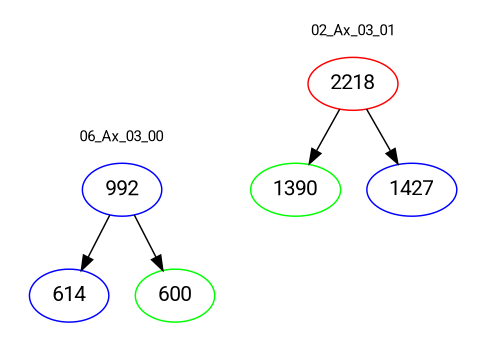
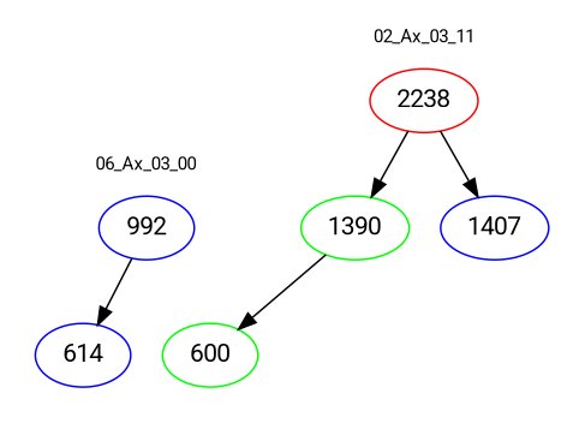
  digraph {
    fontname=Roboto
    node [color=blue fontname=Roboto]
    edge [color=black fontname=Roboto]
    n1 [label=992]
    n2 [color=green label=600]
    n3 [label=614]
-   n4 [color=red label=2218]
+   n4 [color=red label=2238]
    n5 [color=green label=1390]
-   n6 [label=1427]
+   n6 [label=1407]
    subgraph cluster_1 {
      color=white
      fontsize=10
      label="06_Ax_03_00"
      n1
      n2
      n3
    }
    subgraph cluster_2 {
      color=white
      fontsize=10
-     label="02_Ax_03_01"
+     label="02_Ax_03_11"
      n4
      n5
      n6
    }
-   n1 -> n2
+   n5 -> n2
    n1 -> n3
    n4 -> n5
    n4 -> n6
  }
